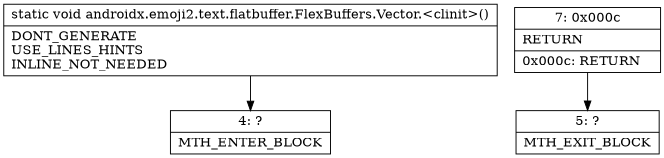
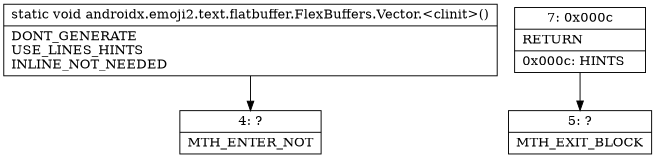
  digraph {
    node [shape=record]
-   n1 [label="{4\:\ ?|MTH_ENTER_BLOCK\l}"]
-   n2 [label="{7\:\ 0x000c|RETURN\l|0x000c: RETURN   \l}"]
+   n1 [label="{4\:\ ?|MTH_ENTER_NOT\l}"]
+   n2 [label="{7\:\ 0x000c|RETURN\l|0x000c: HINTS   \l}"]
    n3 [label="{5\:\ ?|MTH_EXIT_BLOCK\l}"]
    n4 [label="{static void androidx.emoji2.text.flatbuffer.FlexBuffers.Vector.\<clinit\>()  | DONT_GENERATE\lUSE_LINES_HINTS\lINLINE_NOT_NEEDED\l}"]
    n2 -> n3
    n4 -> n1
  }
